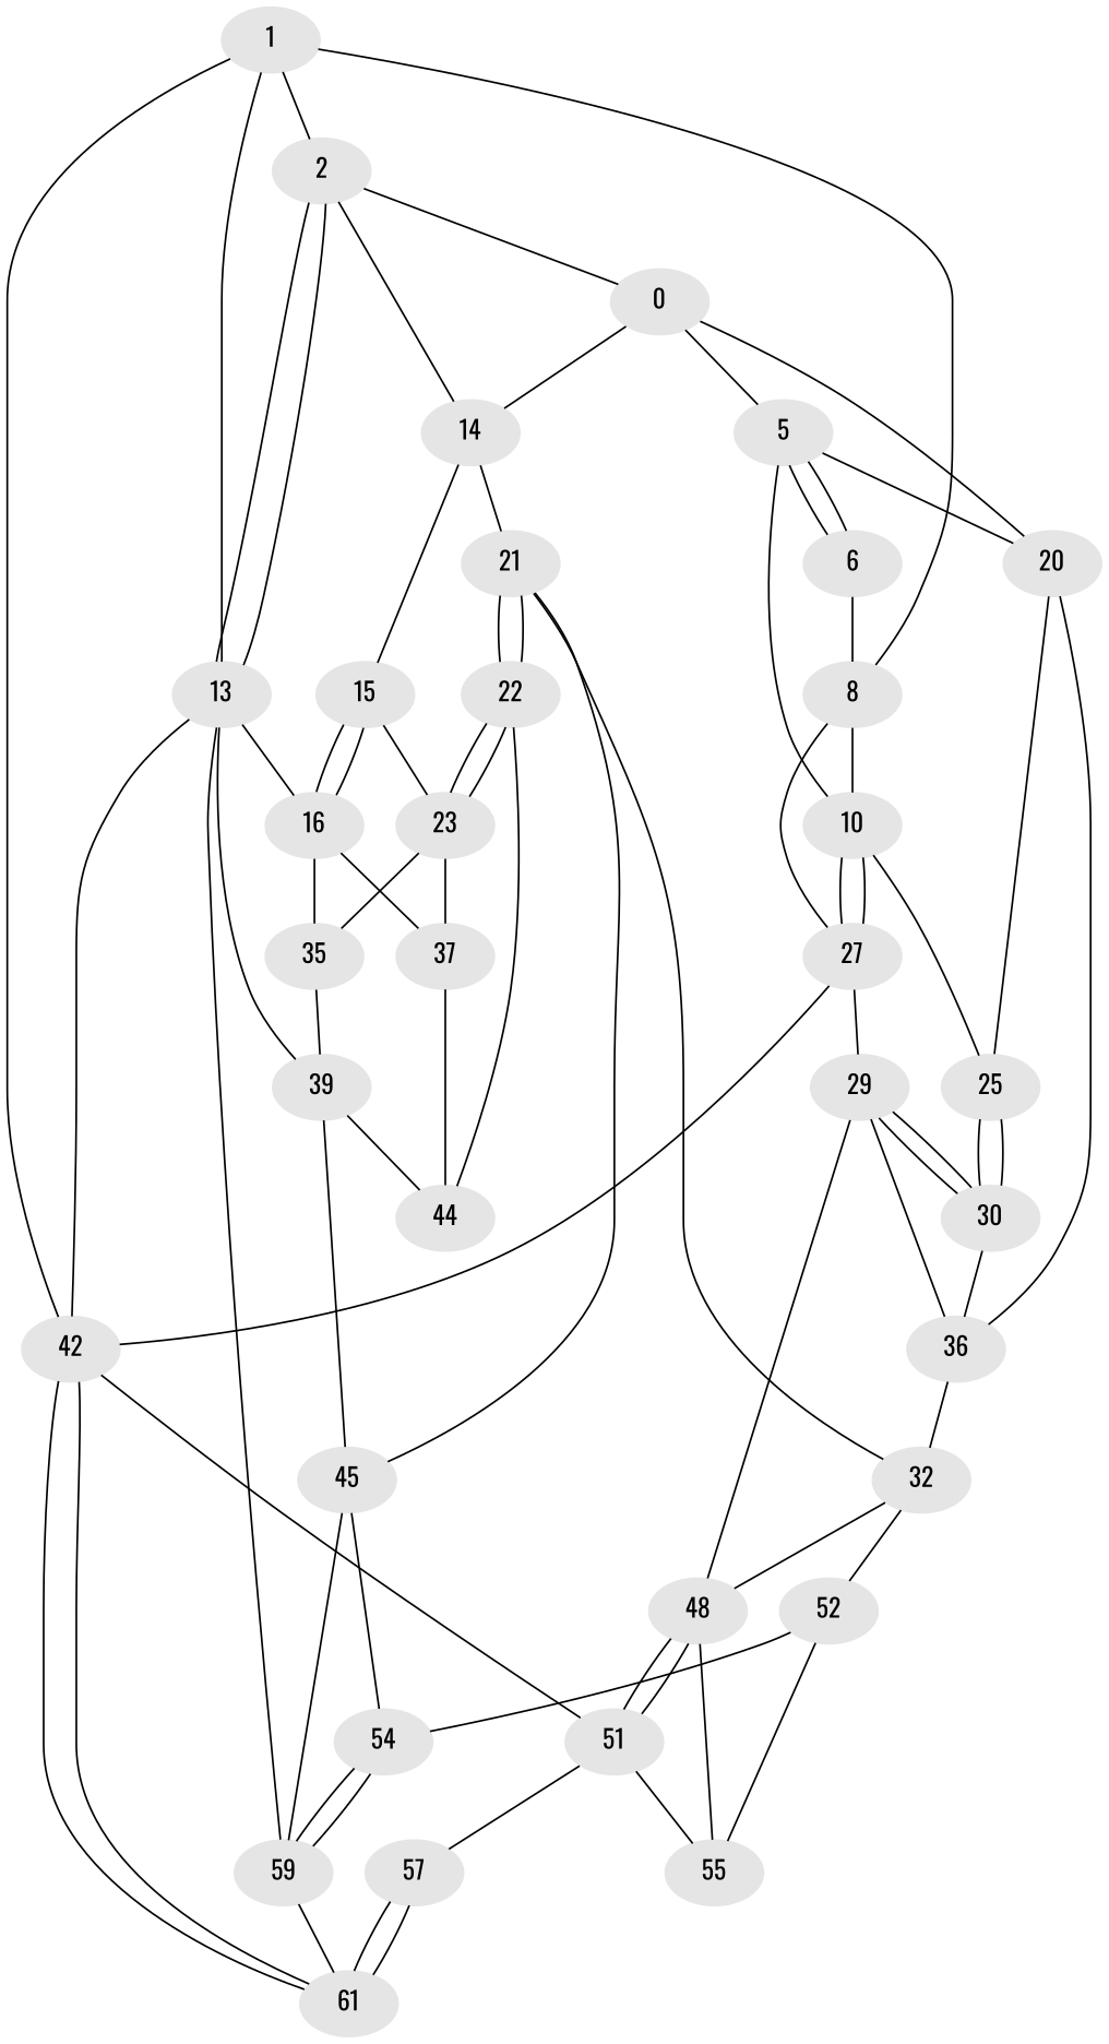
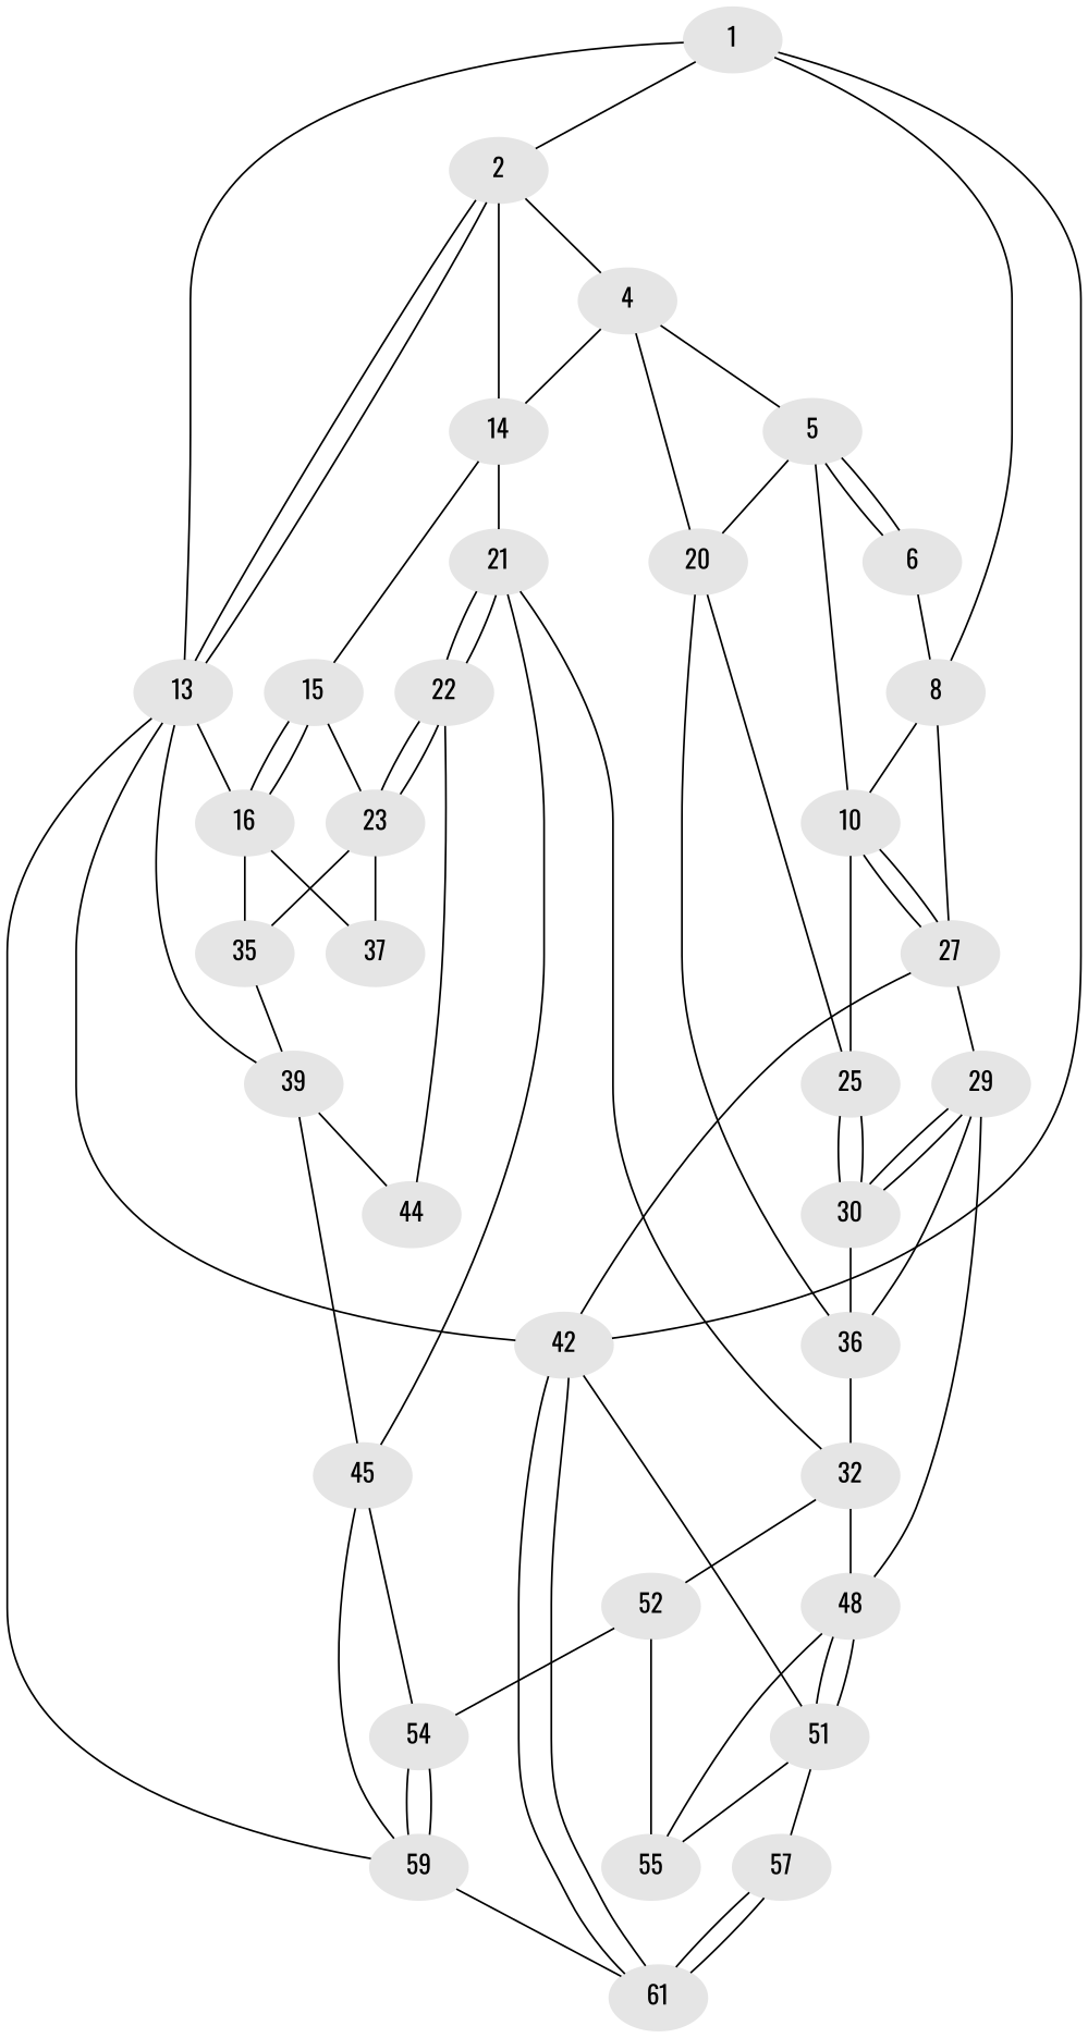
  graph {
    fontname=Oswald
    node [color=gray90 fontname=Oswald style=filled]
    edge [fontname=Oswald]
    1 [super="+7"]
    2 [super="+3"]
    8 [super="+9"]
    13 [super="+40"]
    42 [super="+43"]
-   4 [super="+18" label=0]
+   4 [super="+18"]
    14 [super="+19"]
    10 [super="+11"]
    27 [super="+28"]
    16 [super="+17"]
    39 [super="+47"]
    59 [super="+60"]
    51 [super="+56"]
    61 [super="+62"]
    5 [super="+12"]
    20 [super="+26"]
    15 [super="+24"]
    21 [super="+34"]
    6
    25
    n21 [label=36 super="+32"]
    29 [super="+41"]
    30
    35
    37 [super="+38"]
    45 [super="+46"]
    44
    23 [super="+36"]
    22
    n30 [label=32 super="+50"]
    48 [super="+49"]
    52 [super="+53"]
    54
    55
    57 [super="+58"]
    1 -- 2
    1 -- 8
    1 -- 13
    1 -- 42
    2 -- 13
    2 -- 13
    2 -- 4
    2 -- 14
    8 -- 10
    8 -- 27
    13 -- 42
    13 -- 16
    13 -- 39
    13 -- 59
    42 -- 51
    42 -- 61
    42 -- 61
    4 -- 14
    4 -- 5
    4 -- 20
    14 -- 15
    14 -- 21
    10 -- 27
    10 -- 27
    10 -- 25
    27 -- 42
    27 -- 29
    16 -- 35
    16 -- 37
    39 -- 45
    39 -- 44
    59 -- 61
    51 -- 55
    51 -- 57
    5 -- 10
    5 -- 20
    5 -- 6
    5 -- 6
    20 -- 25
    20 -- n21
    15 -- 16
    15 -- 16
    15 -- 23
    21 -- 45
    21 -- 22
    21 -- 22
    21 -- n30
    6 -- 8
    25 -- 30
    25 -- 30
    n21 -- n30
    29 -- n21
    29 -- 30
    29 -- 30
    29 -- 48
    30 -- n21
    35 -- 39
-   37 -- 44
    45 -- 59
    45 -- 54
    23 -- 35
    23 -- 37
    22 -- 44
    22 -- 23
    22 -- 23
    n30 -- 48
    n30 -- 52
    48 -- 51
    48 -- 51
    48 -- 55
    52 -- 54
    52 -- 55
    54 -- 59
    54 -- 59
    57 -- 61 [weight=2]
    57 -- 61
  }
